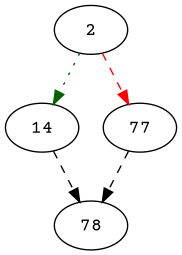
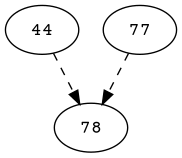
  strict digraph {
    fontname="Courier Prime"
    node [fontname="Courier Prime"]
    edge [fontname="Courier Prime" style=dashed]
-   2 [entry=true]
-   14
+   14 [label=44]
    n3 [label=77]
    n4 [label=78]
-   2 -> 14 [color=darkgreen cond=true style=dotted]
-   2 -> n3 [color=red cond=false]
    14 -> n4
    n3 -> n4
  }
